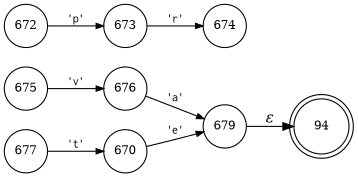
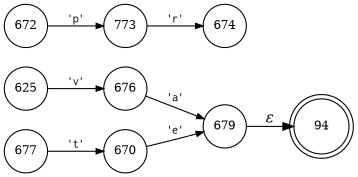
  digraph {
    rankdir=LR
    node [fixedsize=true fontsize=11 shape=circle peripheries=1]
    edge [arrowhead=normal arrowsize=.7 fontname=Courier fontsize=11]
    n1 [label=94 shape=doublecircle width=.6 peripheries=""]
    n2 [label=672 width=.55]
-   n3 [label=673 width=.55]
+   n3 [label=773 width=.55]
    n4 [label=674 width=.55]
-   n5 [label=675 width=.55]
+   n5 [label=625 width=.55]
    n6 [label=676 width=.55]
    n7 [label=679 width=.55]
    n8 [label=677 width=.55]
    n9 [label=670 width=.55]
    n2 -> n3 [label="'p'"]
    n3 -> n4 [label="'r'"]
    n5 -> n6 [label="'v'"]
    n6 -> n7 [label="'a'"]
    n7 -> n1 [fontname="Times-Italic" label="&epsilon;" arrowhead="" arrowsize="" fontsize=""]
    n8 -> n9 [label="'t'"]
    n9 -> n7 [label="'e'"]
  }
